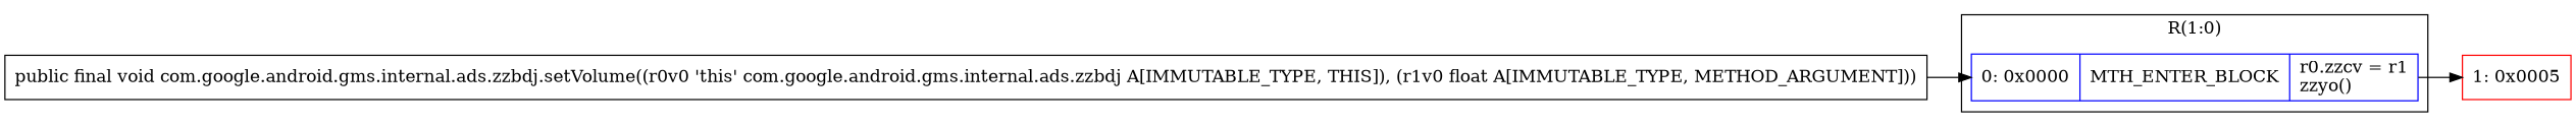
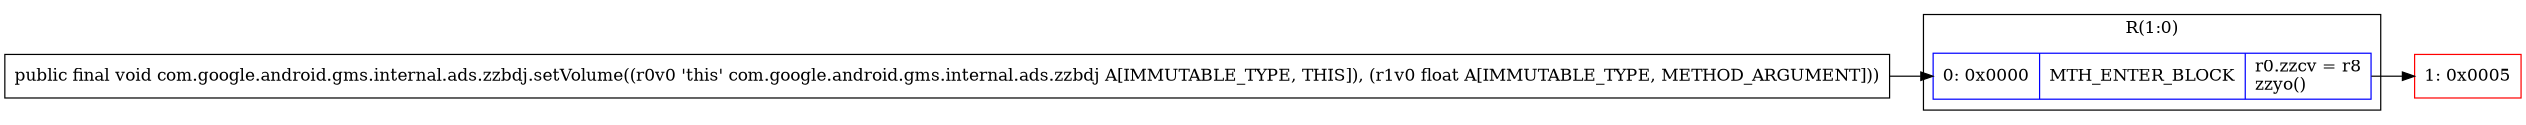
  digraph {
    rankdir=LR
    node [shape=record]
-   n1 [color=blue label="{0\:\ 0x0000|MTH_ENTER_BLOCK\l|r0.zzcv = r1\lzzyo()\l}"]
+   n1 [color=blue label="{0\:\ 0x0000|MTH_ENTER_BLOCK\l|r0.zzcv = r8\lzzyo()\l}"]
    n2 [color=red label="{1\:\ 0x0005}"]
    n3 [label="{public final void com.google.android.gms.internal.ads.zzbdj.setVolume((r0v0 'this' com.google.android.gms.internal.ads.zzbdj A[IMMUTABLE_TYPE, THIS]), (r1v0 float A[IMMUTABLE_TYPE, METHOD_ARGUMENT])) }"]
    subgraph cluster_1 {
      label="R(1:0)"
      n1
    }
    n1 -> n2
    n3 -> n1
  }
